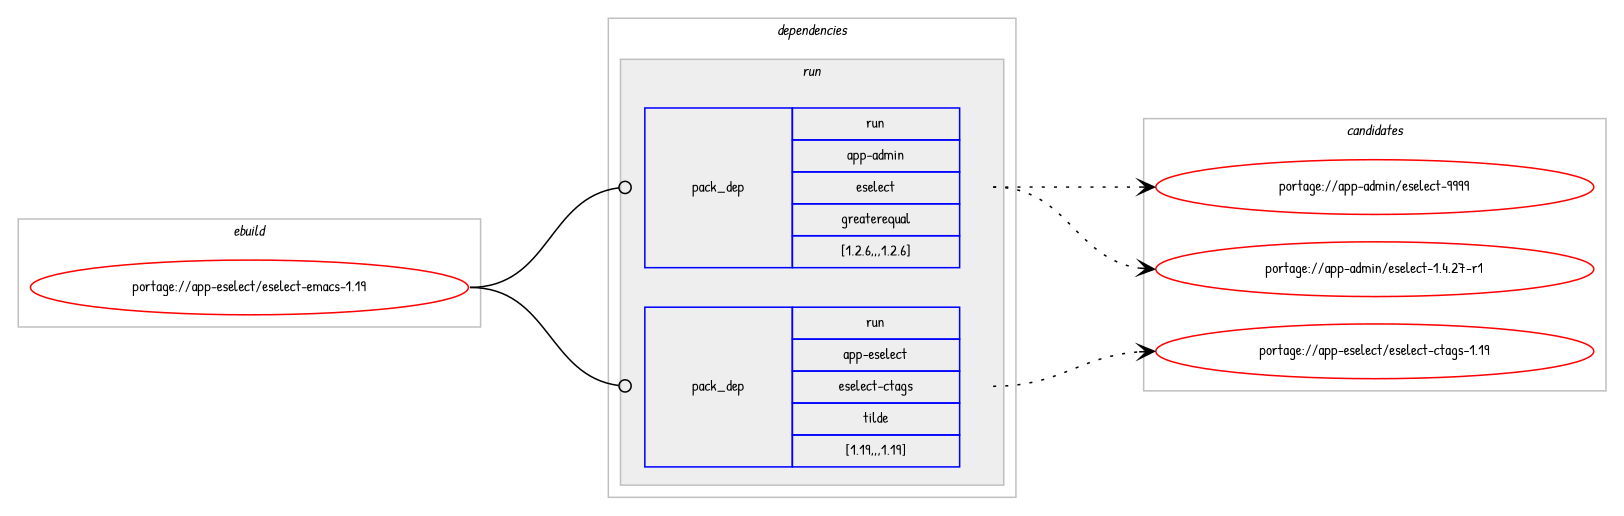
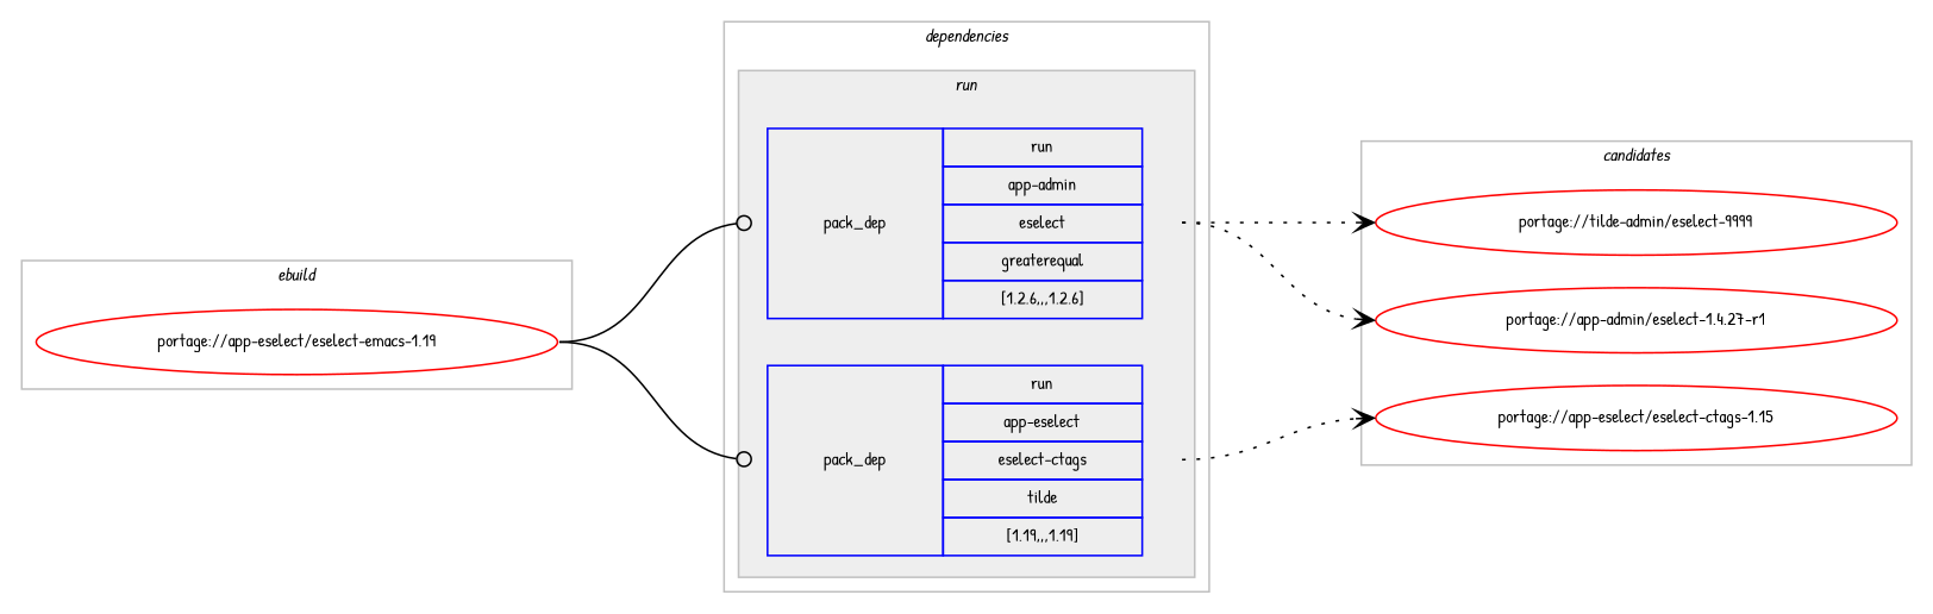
  digraph {
    compound=true
    concentrate=true
    fontname="Patrick Hand"
    fontsize=10
    newrank=true
    rankdir=LR
    ranksep=1.5
    node [color=red fontname="Patrick Hand" fontsize=10]
    edge [arrowhead=vee fontname="Patrick Hand" headport=w style=dotted tailport=e weight=100]
    n1 [label="portage://app-eselect/eselect-emacs-1.19" width=4]
    n2 [color=blue label=<<TABLE BORDER="0" CELLBORDER="1" CELLSPACING="0" CELLPADDING="4" WIDTH="220"><TR><TD ROWSPAN="6" CELLPADDING="30">pack_dep</TD></TR><TR><TD WIDTH="110">run</TD></TR><TR><TD>app-admin</TD></TR><TR><TD>eselect</TD></TR><TR><TD>greaterequal</TD></TR><TR><TD>[1.2.6,,,1.2.6]</TD></TR></TABLE>> shape=none]
    n3 [color=blue label=<<TABLE BORDER="0" CELLBORDER="1" CELLSPACING="0" CELLPADDING="4" WIDTH="220"><TR><TD ROWSPAN="6" CELLPADDING="30">pack_dep</TD></TR><TR><TD WIDTH="110">run</TD></TR><TR><TD>app-eselect</TD></TR><TR><TD>eselect-ctags</TD></TR><TR><TD>tilde</TD></TR><TR><TD>[1.19,,,1.19]</TD></TR></TABLE>> shape=none]
-   n4 [label="portage://app-admin/eselect-9999" width=4]
+   n4 [label="portage://tilde-admin/eselect-9999" width=4]
    n5 [label="portage://app-admin/eselect-1.4.27-r1" width=4]
-   n6 [label="portage://app-eselect/eselect-ctags-1.19" width=4]
+   n6 [label="portage://app-eselect/eselect-ctags-1.15" width=4]
    subgraph cluster_1 {
      color=gray
      label=<<i>ebuild</i>>
      n1
    }
    subgraph cluster_2 {
      color=gray
      label=<<i>dependencies</i>>
      subgraph cluster_3 {
        color=gray
        fillcolor="#eeeeee"
        label=<<i>compile</i>>
        style=filled
      }
      subgraph cluster_4 {
        color=gray
        fillcolor="#eeeeee"
        label=<<i>compile and run</i>>
        style=filled
      }
      subgraph cluster_5 {
        color=gray
        fillcolor="#eeeeee"
        label=<<i>run</i>>
        style=filled
        subgraph sub_6 {
          color=gray
          fillcolor="#eeeeee"
          label=<<i>run</i>>
          style=filled
          n2
        }
        subgraph sub_7 {
          color=gray
          fillcolor="#eeeeee"
          label=<<i>run</i>>
          style=filled
          n3
        }
      }
    }
    subgraph cluster_8 {
      color=gray
      label=<<i>candidates</i>>
      rank=same
      subgraph sub_9 {
        color=black
        label=<<i>candidates</i>>
        nodesep=1
        rank=same
        n4
        n5
      }
      subgraph sub_10 {
        color=black
        label=<<i>candidates</i>>
        nodesep=1
        rank=same
        n6
      }
    }
    n1 -> n2 [arrowhead=odot style=solid weight=20]
    n1 -> n3 [arrowhead=odot style=solid weight=20]
    n2 -> n4
    n2 -> n5
    n3 -> n6
  }
